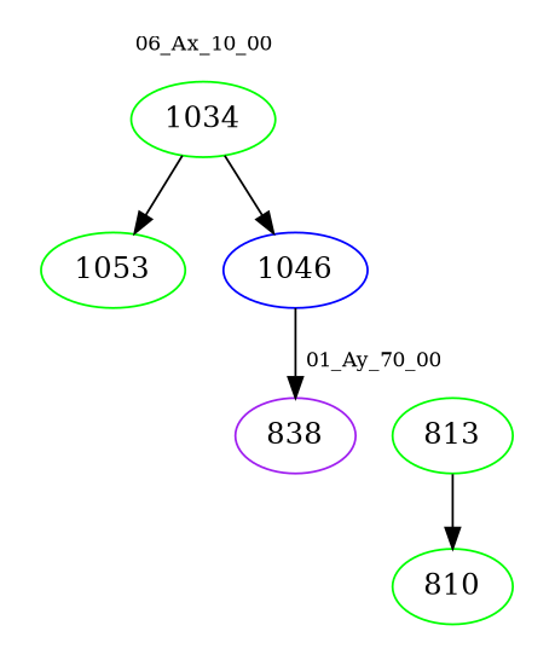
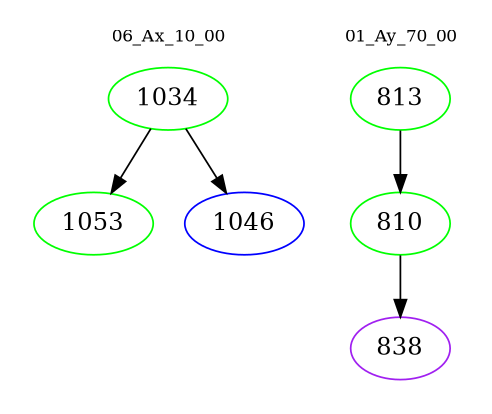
  digraph {
    node [color=green]
    edge [color=black]
    n1 [label=1053]
    n2 [label=1034]
    n3 [color=blue label=1046]
    n4 [label=813]
    n5 [label=810]
    n6 [color=purple label=838]
    subgraph cluster_1 {
      color=white
      fontsize=10
      label="06_Ax_10_00"
      n1
      n2
      n3
    }
    subgraph cluster_2 {
      color=white
      fontsize=10
      label="01_Ay_70_00"
      n4
      n5
      n6
    }
    n2 -> n1
    n2 -> n3
    n4 -> n5
-   n3 -> n6
+   n5 -> n6
  }
